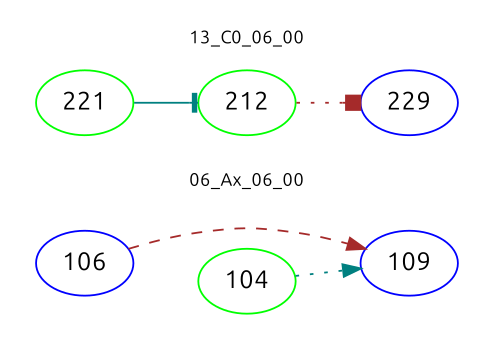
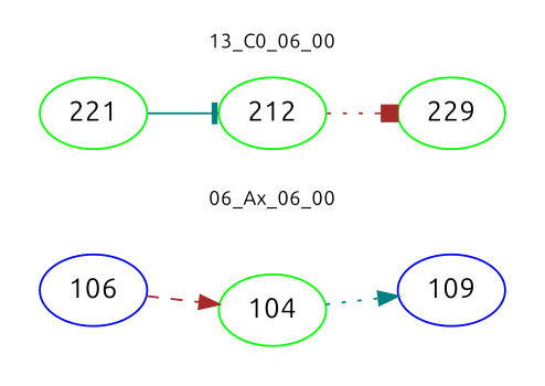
  digraph {
    fontname=Ubuntu
    rankdir=LR
    node [color=blue fontname=Ubuntu]
    edge [arrowhead=normal color=brown fontname=Ubuntu style=dotted]
    n1 [label=106]
    n2 [color=green label=104]
    n3 [label=109]
    n4 [color=green label=221]
    n5 [color=green label=212]
-   n6 [label=229]
+   n6 [color=green label=229]
    subgraph cluster_1 {
      color=white
      fontsize=10
      label="06_Ax_06_00"
      n1
      n2
      n3
    }
    subgraph cluster_2 {
      color=white
      fontsize=10
      label="13_C0_06_00"
      n4
      n5
      n6
    }
-   n1 -> n3 [style=dashed]
+   n1 -> n2 [style=dashed]
    n2 -> n3 [color=teal]
    n4 -> n5 [arrowhead=tee color=teal style=solid]
    n5 -> n6 [arrowhead=box]
  }
